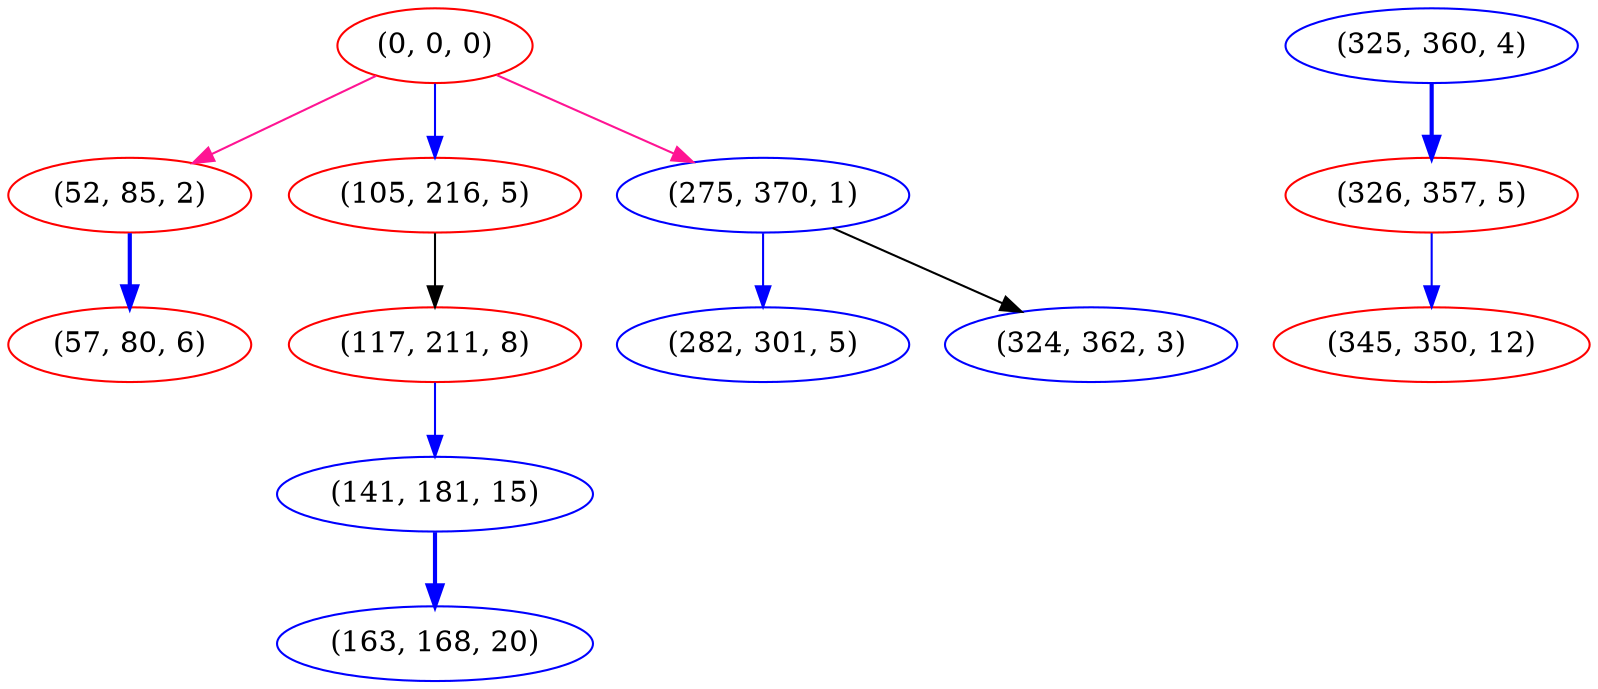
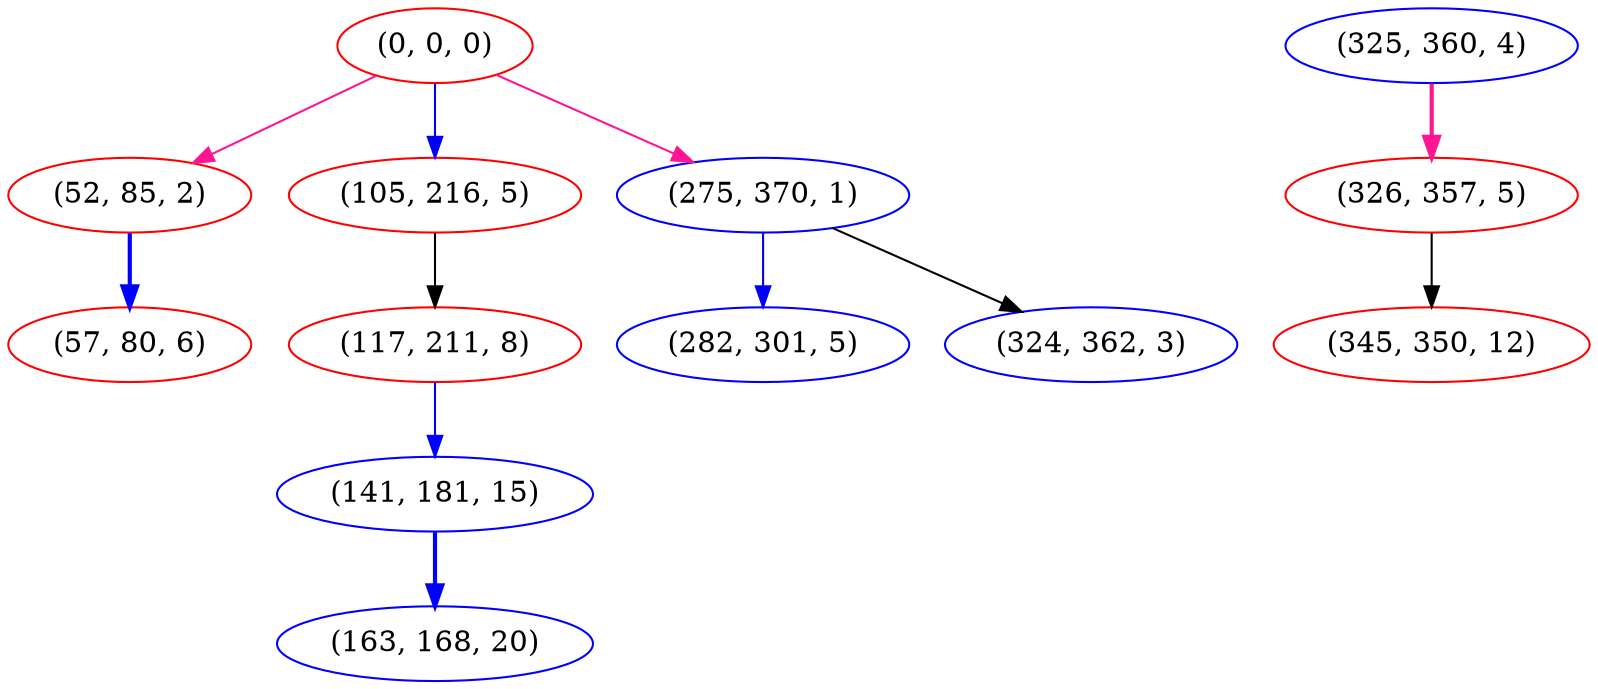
  digraph {
    node [color=red]
    edge [color=blue style=solid]
    "(0, 0, 0)"
    "(52, 85, 2)"
    "(105, 216, 5)"
    "(275, 370, 1)" [color=blue]
    "(57, 80, 6)"
    "(117, 211, 8)"
    "(282, 301, 5)" [color=blue]
    "(324, 362, 3)" [color=blue]
    "(141, 181, 15)" [color=blue]
    "(163, 168, 20)" [color=blue]
    "(325, 360, 4)" [color=blue]
    "(326, 357, 5)"
    "(345, 350, 12)"
    "(0, 0, 0)" -> "(52, 85, 2)" [color=deeppink]
    "(0, 0, 0)" -> "(105, 216, 5)"
    "(0, 0, 0)" -> "(275, 370, 1)" [color=deeppink]
    "(52, 85, 2)" -> "(57, 80, 6)" [style=bold]
    "(105, 216, 5)" -> "(117, 211, 8)" [color=black]
    "(275, 370, 1)" -> "(282, 301, 5)"
    "(275, 370, 1)" -> "(324, 362, 3)" [color=black]
    "(117, 211, 8)" -> "(141, 181, 15)"
    "(141, 181, 15)" -> "(163, 168, 20)" [style=bold]
-   "(325, 360, 4)" -> "(326, 357, 5)" [style=bold]
-   "(326, 357, 5)" -> "(345, 350, 12)"
+   "(325, 360, 4)" -> "(326, 357, 5)" [color=deeppink style=bold]
+   "(326, 357, 5)" -> "(345, 350, 12)" [color=black]
  }
